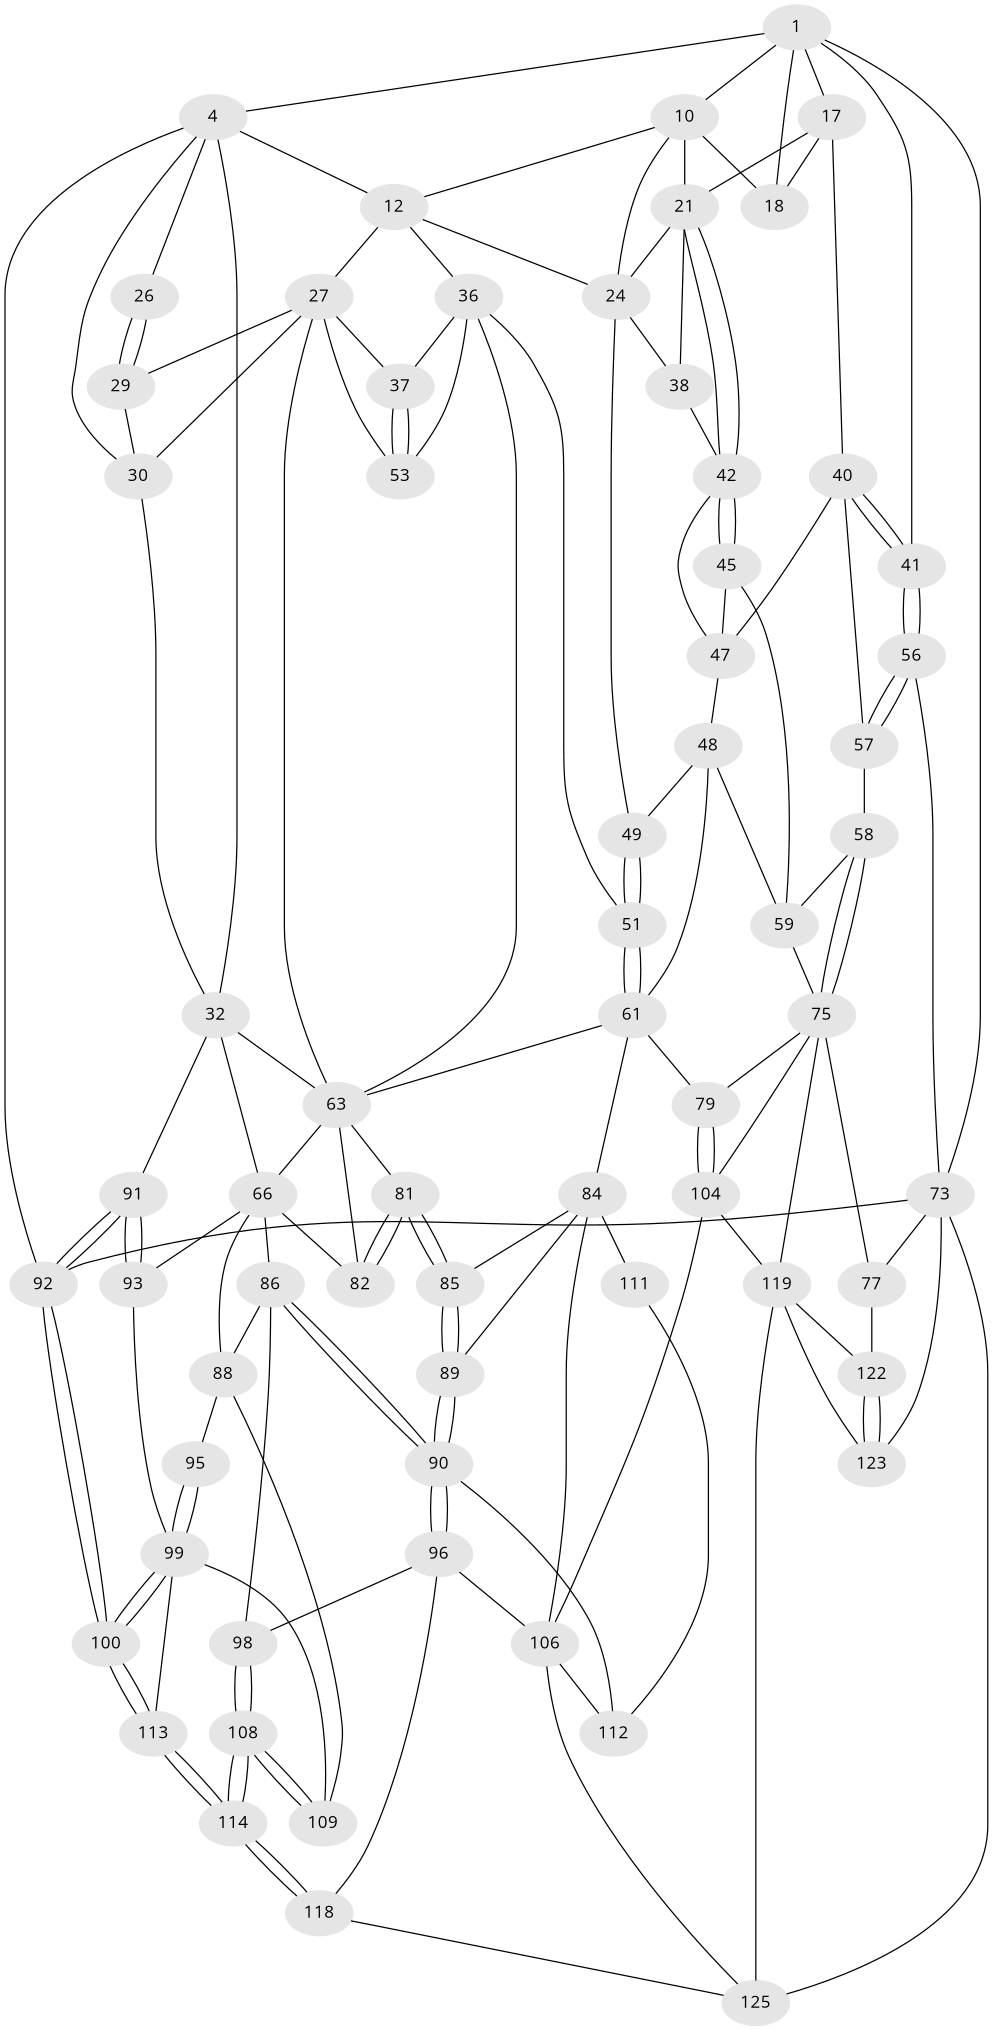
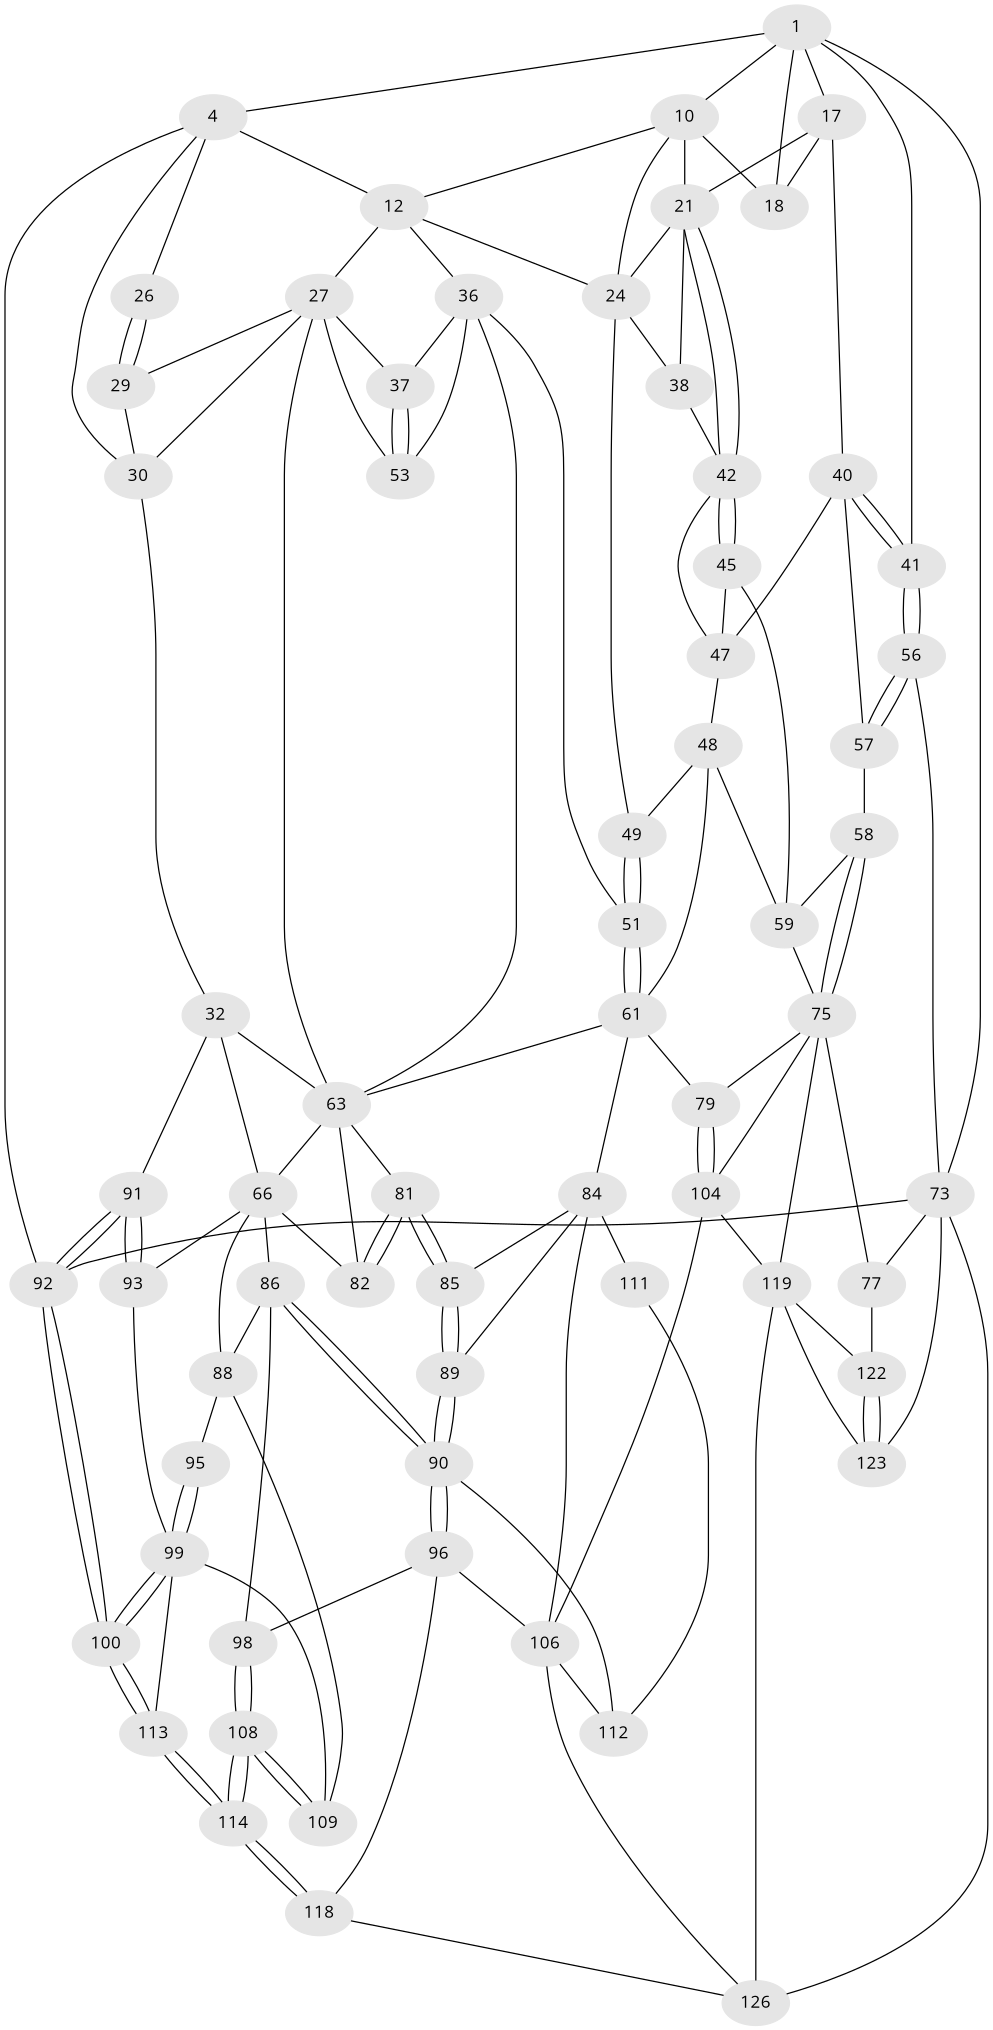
  graph {
    fontname="Open Sans"
    node [color=gray90 fontname="Open Sans" style=filled]
    edge [fontname="Open Sans"]
    1 [super="+9+2"]
    4 [super="+5"]
    10 [super="+19+11"]
    17 [super="+20"]
    18
    41
    73 [super="+128+74"]
    12 [super="+13"]
    26
    30 [super="+31"]
    32 [super="+33"]
    92
    21 [super="+22"]
    24 [super="+34"]
    40 [super="+44"]
    56
    77
    123
-   125 [super="+126+127"]
+   125 [super="+126+127" label=126]
    27 [super="+28"]
    36 [super="+52"]
    29
    63 [super="+70+64"]
    66 [super="+83+67"]
    91
    100
    38
    42 [super="+43"]
    49
    37
    53
    51
    57
    47
    45 [super="+50"]
    81
    82
    86 [super="+87"]
    88 [super="+94"]
    93
    61 [super="+71"]
    59 [super="+62"]
    58
    48 [super="+60"]
    75 [super="+76+78"]
    79
    84 [super="+101"]
    104 [super="+105"]
    119 [super="+120"]
    85
    89
    106 [super="+115"]
    111
    90
    98
    95
    109
    99 [super="+110"]
    122
    112
    96 [super="+97"]
    108
    118
    113
    114
    1 -- 4
    1 -- 10
    1 -- 17
    1 -- 18
    1 -- 41
    1 -- 73
    4 -- 12 [weight=2]
    4 -- 26 [weight=2]
    4 -- 30
-   4 -- 32
    4 -- 92
    10 -- 18
    10 -- 12
    10 -- 21
    10 -- 24
    17 -- 18
    17 -- 21
    17 -- 40
    41 -- 56
    41 -- 56
    73 -- 92
    73 -- 77
    73 -- 123
    73 -- 125
    12 -- 24
    12 -- 27
    12 -- 36
    26 -- 29
    26 -- 29
    30 -- 32
    32 -- 63
    32 -- 66
    32 -- 91
    92 -- 100
    92 -- 100
    21 -- 24
    21 -- 38
    21 -- 42
    21 -- 42
    24 -- 38
    24 -- 49
    40 -- 41
    40 -- 41
    40 -- 57
    40 -- 47
    56 -- 73
    56 -- 57
    56 -- 57
    77 -- 122
    27 -- 30
    27 -- 29
    27 -- 63
    27 -- 37
    27 -- 53
    36 -- 63
    36 -- 37
    36 -- 53
    36 -- 51
    29 -- 30
    63 -- 66
    63 -- 81
    63 -- 82
    66 -- 82
    66 -- 86
    66 -- 88
    66 -- 93
    91 -- 92
    91 -- 92
    91 -- 93
    91 -- 93
    100 -- 113
    100 -- 113
    38 -- 42
    42 -- 47
    42 -- 45
    42 -- 45
    49 -- 51
    49 -- 51
    37 -- 53
    37 -- 53
    51 -- 61
    51 -- 61
    57 -- 58
    47 -- 48
    45 -- 47
    45 -- 59
    81 -- 82
    81 -- 82
    81 -- 85
    81 -- 85
    86 -- 88
    86 -- 90
    86 -- 90
    86 -- 98
    88 -- 95
    88 -- 109
    93 -- 99
    61 -- 63
    61 -- 79
    61 -- 84
    59 -- 75
    58 -- 59
    58 -- 75
    58 -- 75
    48 -- 49
    48 -- 61
    48 -- 59
    75 -- 77
    75 -- 79
    75 -- 104
    75 -- 119
    79 -- 104
    79 -- 104
    84 -- 85
    84 -- 89
    84 -- 106
    84 -- 111 [weight=2]
    104 -- 119
    104 -- 106
    119 -- 123
    119 -- 125 [weight=2]
    119 -- 122
    85 -- 89
    85 -- 89
    89 -- 90
    89 -- 90
    106 -- 125
    106 -- 112
    111 -- 112
    90 -- 112
    90 -- 96
    90 -- 96
    98 -- 108
    98 -- 108
    95 -- 99
    95 -- 99
    99 -- 100
    99 -- 100
    99 -- 109
    99 -- 113
    122 -- 123
    122 -- 123
    96 -- 106
    96 -- 98
    96 -- 118
    108 -- 109
    108 -- 109
    108 -- 114
    108 -- 114
    118 -- 125
    113 -- 114
    113 -- 114
    114 -- 118
    114 -- 118
  }
